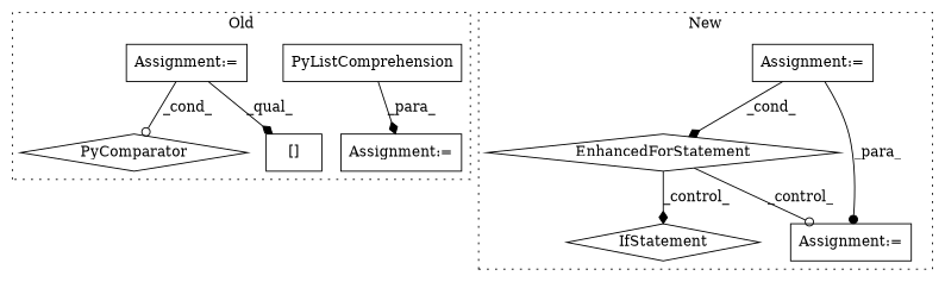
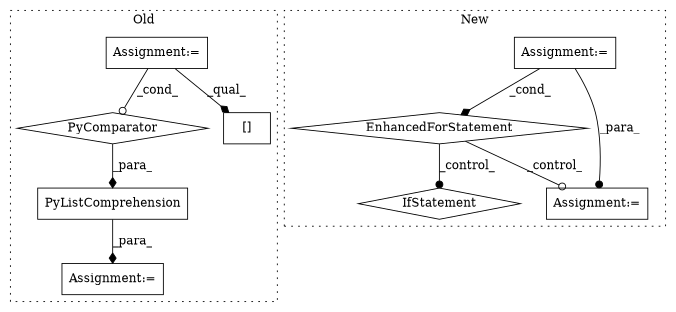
  digraph {
    node [a=7 l=21 s=1493 shape=box]
    edge [arrowhead=diamond]
    n1 [a=109 l=122 label=PyListComprehension s=1400]
    n2 [label="Assignment:="]
    n3 [a=113 label=PyComparator shape=diamond]
    n4 [l=1 label="Assignment:=" s=1563]
    n5 [a=2 l="2,1" label="[]" s="1400,1431"]
    n6 [a=70 l="57,2" label=EnhancedForStatement s="1000,1082" shape=diamond]
    n7 [l=11 label="Assignment:=" s=981]
    n8 [l=2 label="Assignment:=" s=1118]
    n9 [a=25 l="4,2" label=IfStatement s="1145,1160" shape=diamond]
    subgraph cluster_1 {
      label=Old
      style=dotted
      n1
      n2
      n3
      n4
      n5
    }
    subgraph cluster_2 {
      label=New
      style=dotted
      n6
      n7
      n8
      n9
    }
    n1 -> n4 [label=_para_]
    n2 -> n3 [arrowhead=odot label=_cond_]
    n2 -> n5 [label=_qual_]
+   n3 -> n1 [label=_para_]
    n6 -> n8 [arrowhead=odot label=_control_]
-   n6 -> n9 [label=_control_]
+   n6 -> n9 [arrowhead=dot label=_control_]
    n7 -> n6 [label=_cond_]
    n7 -> n8 [arrowhead=dot label=_para_]
  }
